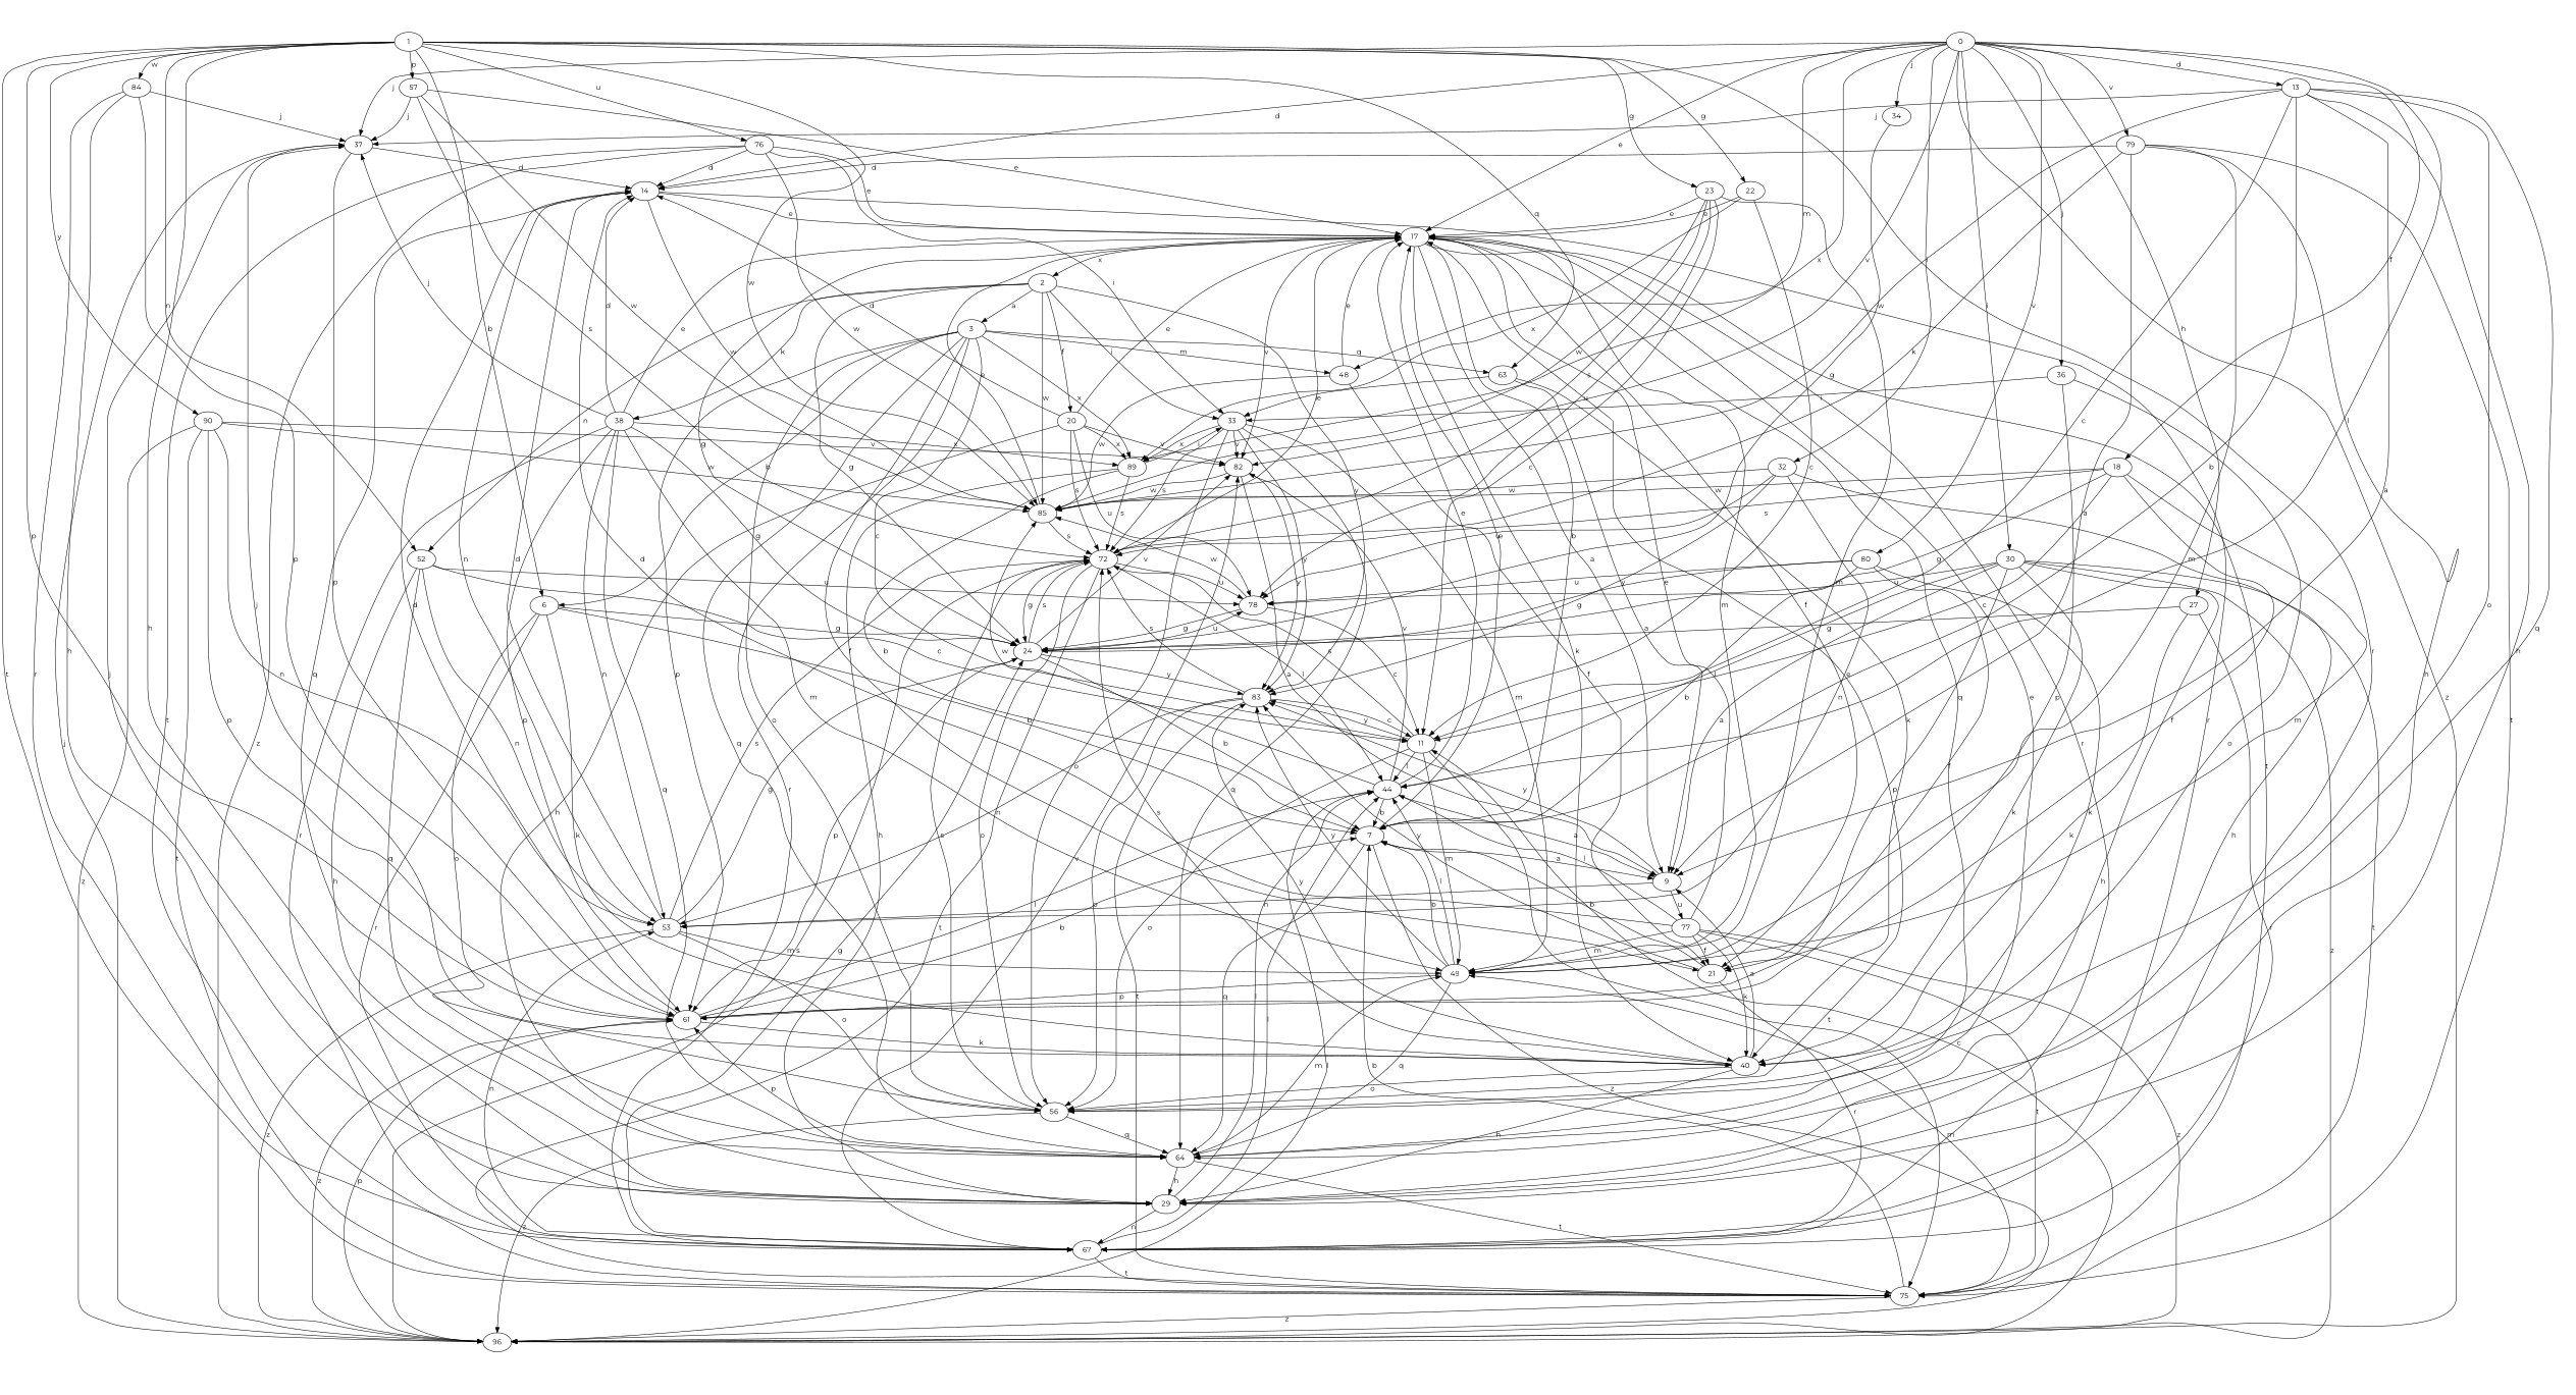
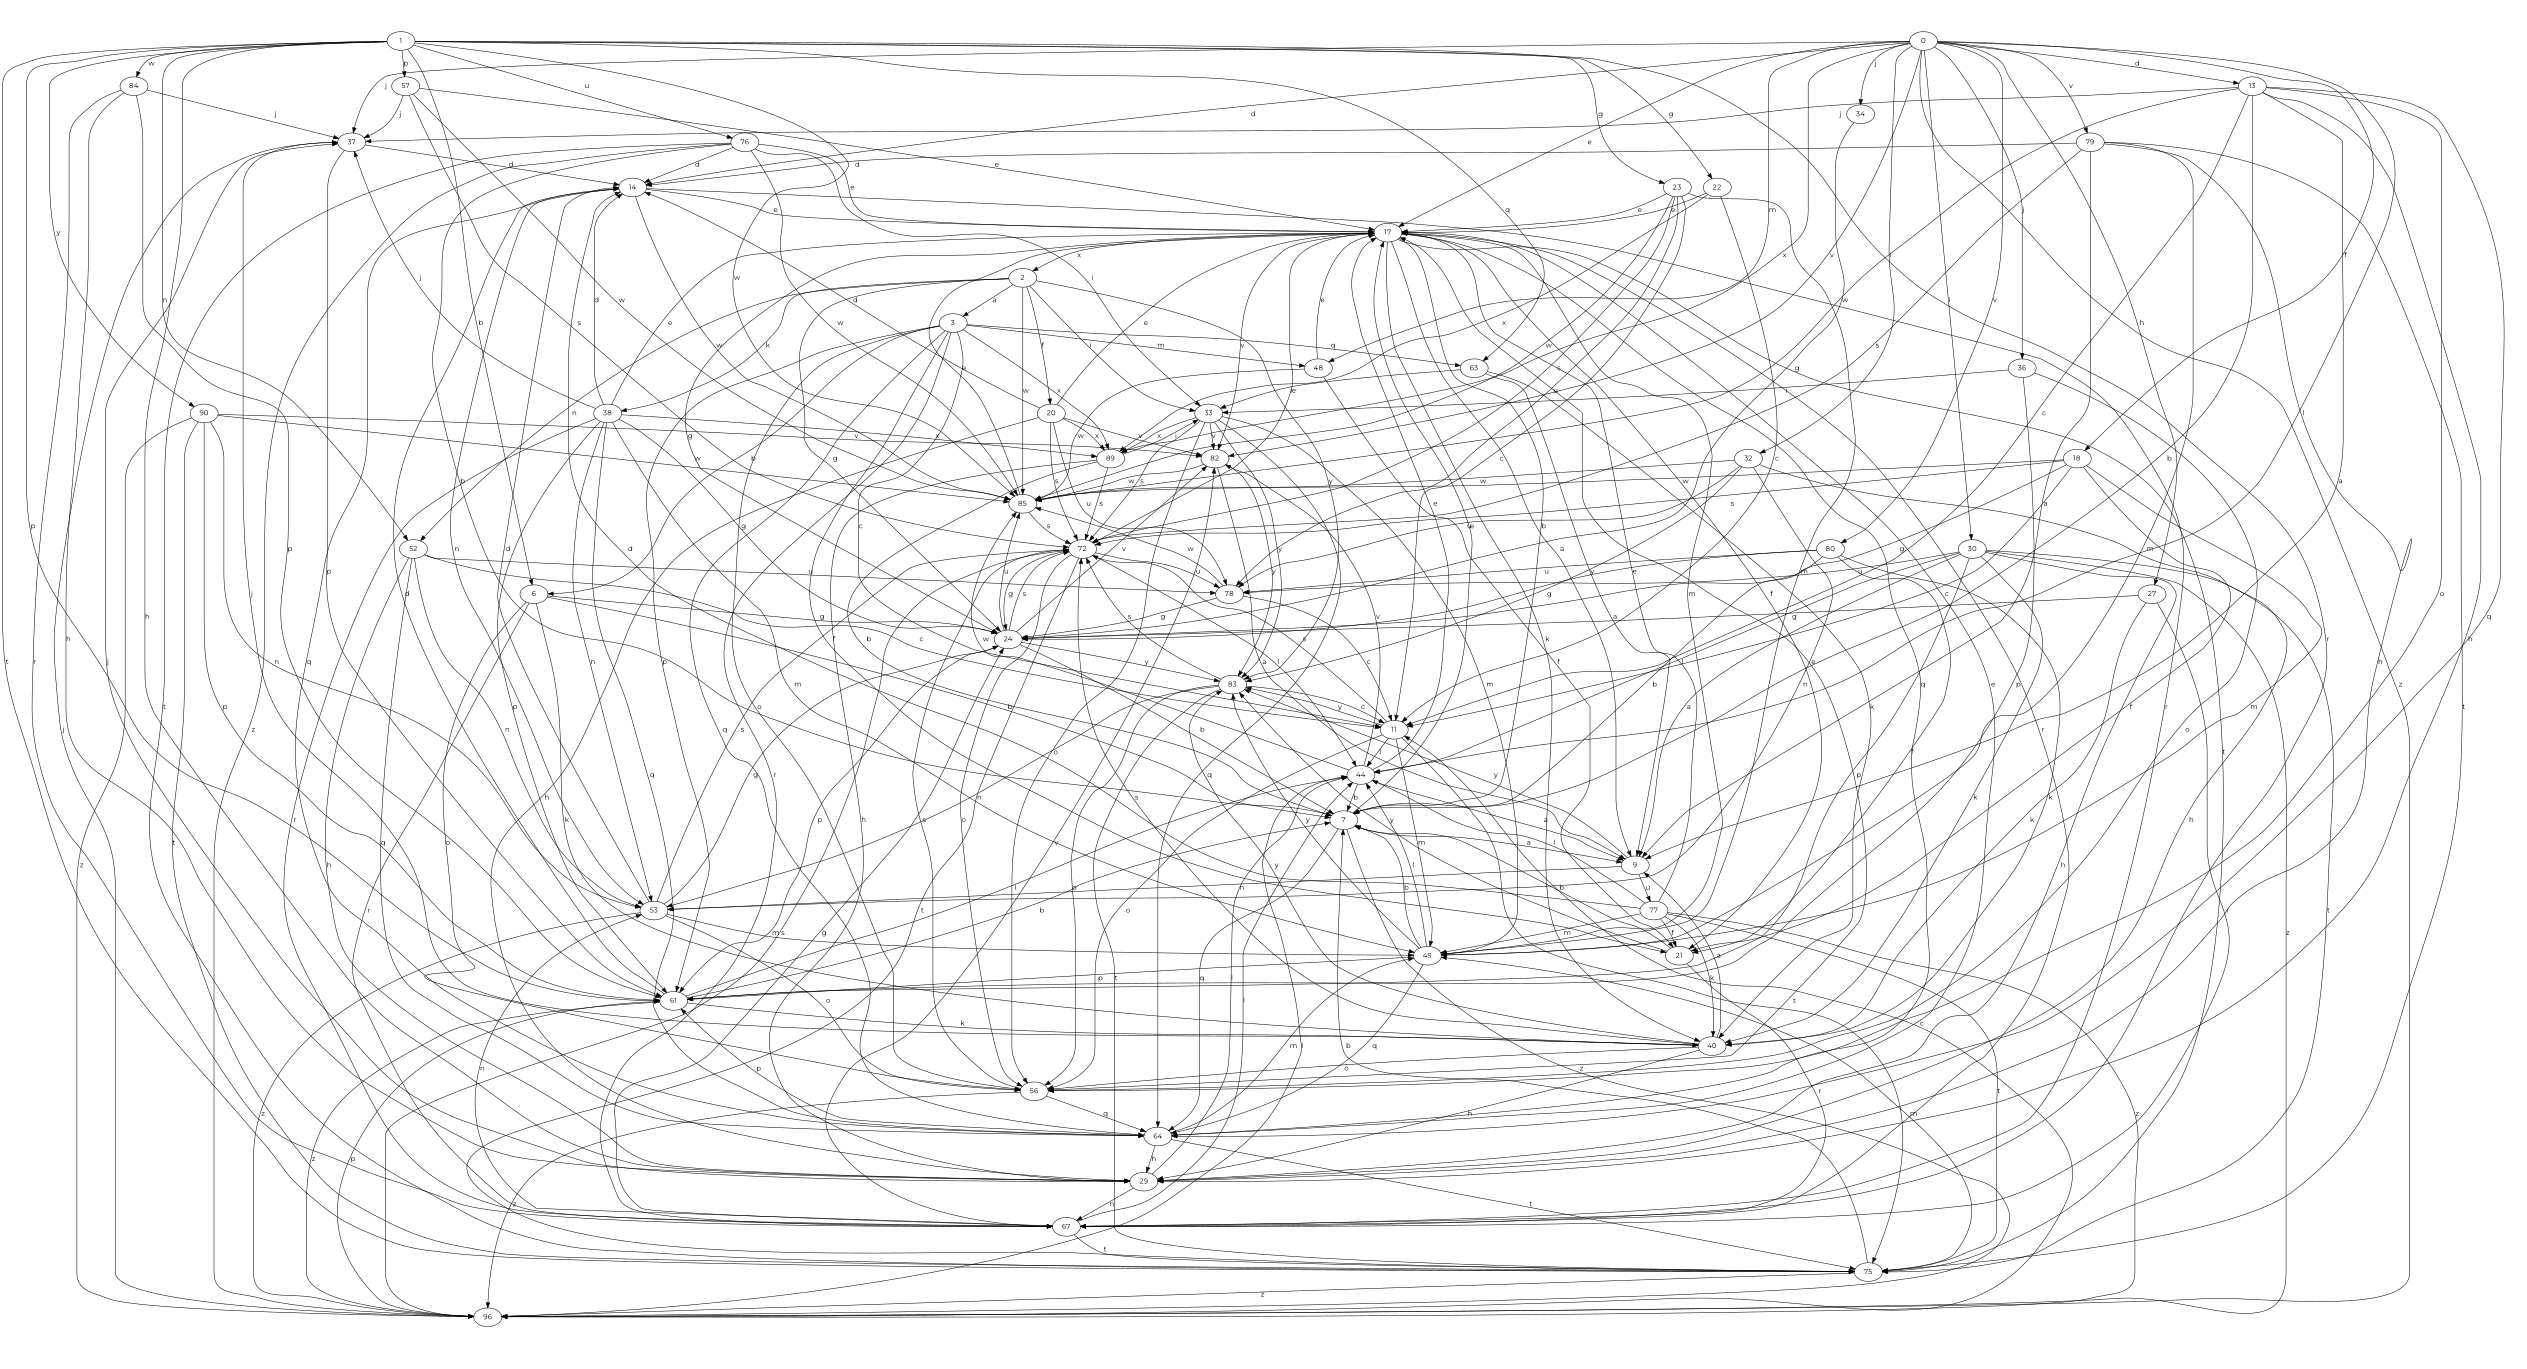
  strict digraph {
    fontname=Montserrat
    node [fontname=Montserrat]
    edge [fontname=Montserrat]
    0
    13
    14
    17
    18
    27
    30
    32
    34
    36
    37
    44
    48
    79
    80
    82
    89
    96
    29
    85
    11
    56
    64
    n24 [label=9]
    7
    67
    53
    75
    2
    24
    21
    40
    49
    72
    61
    78
    n37 [label=83]
    33
    1
    6
    22
    23
    52
    57
    63
    76
    84
    90
    3
    20
    38
    77
    0 -> 13 [label=d]
    0 -> 14 [label=d]
    0 -> 17 [label=e]
    0 -> 18 [label=f]
    0 -> 27 [label=h]
    0 -> 30 [label=i]
    0 -> 32 [label=i]
    0 -> 34 [label=j]
    0 -> 36 [label=j]
    0 -> 37 [label=j]
    0 -> 44 [label=l]
    0 -> 48 [label=m]
    0 -> 79 [label=v]
    0 -> 80 [label=v]
    0 -> 82 [label=v]
    0 -> 89 [label=x]
    0 -> 96 [label=z]
    13 -> 37 [label=j]
    13 -> 29 [label=h]
    13 -> 85 [label=w]
    13 -> 11 [label=c]
    13 -> 56 [label=o]
    13 -> 64 [label=q]
    13 -> n24 [label=a]
    13 -> 7 [label=b]
    14 -> 17 [label=e]
    14 -> 85 [label=w]
    14 -> 64 [label=q]
    14 -> 67 [label=r]
    14 -> 53 [label=n]
    17 -> 82 [label=v]
    17 -> 64 [label=q]
    17 -> n24 [label=a]
    17 -> 7 [label=b]
    17 -> 67 [label=r]
    17 -> 75 [label=t]
    17 -> 2 [label=x]
    17 -> 24 [label=g]
    17 -> 21 [label=f]
    17 -> 40 [label=k]
    17 -> 49 [label=m]
    18 -> 85 [label=w]
    18 -> 11 [label=c]
    18 -> 24 [label=g]
    18 -> 21 [label=f]
    18 -> 49 [label=m]
    18 -> 72 [label=s]
    27 -> 67 [label=r]
    27 -> 24 [label=g]
    27 -> 40 [label=k]
    30 -> 44 [label=l]
    30 -> 96 [label=z]
    30 -> 29 [label=h]
    30 -> n24 [label=a]
    30 -> 75 [label=t]
    30 -> 40 [label=k]
    30 -> 61 [label=p]
    30 -> 78 [label=u]
    32 -> 29 [label=h]
    32 -> 85 [label=w]
    32 -> 53 [label=n]
    32 -> 78 [label=u]
    32 -> n37 [label=y]
    34 -> 24 [label=g]
    36 -> 56 [label=o]
    36 -> 61 [label=p]
    36 -> 33 [label=i]
    37 -> 14 [label=d]
    37 -> 61 [label=p]
    44 -> 17 [label=e]
    44 -> 82 [label=v]
    44 -> 85 [label=w]
    44 -> n24 [label=a]
    44 -> 7 [label=b]
    48 -> 17 [label=e]
    48 -> 85 [label=w]
    48 -> 21 [label=f]
    79 -> 14 [label=d]
    79 -> 29 [label=h]
    79 -> n24 [label=a]
    79 -> 75 [label=t]
    79 -> 49 [label=m]
-   79 -> 72 [label=k]
+   79 -> 72 [label=s]
    80 -> 7 [label=b]
    80 -> 24 [label=g]
    80 -> 21 [label=f]
    80 -> 40 [label=k]
    80 -> 78 [label=u]
    82 -> 85 [label=w]
    82 -> n24 [label=a]
    82 -> n37 [label=y]
    89 -> 29 [label=h]
    89 -> 7 [label=b]
    89 -> 72 [label=s]
    89 -> 33 [label=i]
    96 -> 37 [label=j]
    96 -> 44 [label=l]
    96 -> 11 [label=c]
    96 -> 72 [label=s]
    96 -> 61 [label=p]
    29 -> 37 [label=j]
    29 -> 44 [label=l]
    29 -> 67 [label=n]
    85 -> 17 [label=e]
    85 -> 72 [label=s]
    11 -> 44 [label=l]
    11 -> 56 [label=o]
    11 -> 75 [label=t]
    11 -> 49 [label=m]
    11 -> 72 [label=s]
    11 -> n37 [label=y]
    56 -> 17 [label=e]
    56 -> 96 [label=z]
    56 -> 64 [label=q]
    56 -> 72 [label=s]
    64 -> 17 [label=e]
    64 -> 29 [label=h]
    64 -> 75 [label=t]
    64 -> 49 [label=m]
    64 -> 61 [label=p]
    n24 -> 53 [label=n]
    n24 -> n37 [label=y]
    n24 -> 77 [label=u]
    7 -> 17 [label=e]
    7 -> 96 [label=z]
    7 -> 64 [label=q]
    7 -> n24 [label=a]
    67 -> 44 [label=l]
    67 -> 82 [label=v]
    67 -> 53 [label=n]
    67 -> 75 [label=t]
    67 -> 24 [label=g]
    53 -> 14 [label=d]
    53 -> 96 [label=z]
    53 -> 56 [label=o]
    53 -> 24 [label=g]
    53 -> 49 [label=m]
    53 -> 72 [label=s]
    75 -> 96 [label=z]
    75 -> 7 [label=b]
    75 -> 49 [label=m]
    2 -> 85 [label=w]
    2 -> 24 [label=g]
    2 -> n37 [label=y]
    2 -> 33 [label=i]
    2 -> 52 [label=n]
    2 -> 3 [label=a]
    2 -> 20 [label=f]
    2 -> 38 [label=k]
    24 -> 82 [label=v]
    24 -> 7 [label=b]
    24 -> 72 [label=s]
    24 -> 61 [label=p]
-   24 -> 78 [label=u]
+   24 -> 85 [label=u]
    24 -> n37 [label=y]
    21 -> 7 [label=b]
    21 -> 67 [label=r]
    21 -> n37 [label=y]
    40 -> 37 [label=j]
    40 -> 29 [label=h]
    40 -> 56 [label=o]
    40 -> n24 [label=a]
    40 -> 72 [label=s]
    40 -> n37 [label=y]
    49 -> 44 [label=l]
    49 -> 64 [label=q]
    49 -> 7 [label=b]
    49 -> 61 [label=p]
    49 -> n37 [label=y]
    72 -> 17 [label=e]
    72 -> 44 [label=l]
    72 -> 56 [label=o]
    72 -> 75 [label=t]
    72 -> 24 [label=g]
    72 -> 78 [label=u]
    61 -> 14 [label=d]
    61 -> 44 [label=l]
    61 -> 96 [label=z]
    61 -> 7 [label=b]
    61 -> 40 [label=k]
    78 -> 85 [label=w]
    78 -> 11 [label=c]
    78 -> 24 [label=g]
    n37 -> 11 [label=c]
    n37 -> 56 [label=o]
    n37 -> 53 [label=n]
    n37 -> 75 [label=t]
    n37 -> 72 [label=s]
    33 -> 82 [label=v]
    33 -> 89 [label=x]
    33 -> 56 [label=o]
    33 -> 64 [label=q]
    33 -> 49 [label=m]
    33 -> 72 [label=s]
    33 -> n37 [label=y]
    1 -> 29 [label=h]
    1 -> 85 [label=w]
    1 -> 67 [label=r]
    1 -> 75 [label=t]
    1 -> 61 [label=p]
    1 -> 6 [label=b]
    1 -> 22 [label=g]
    1 -> 23 [label=g]
    1 -> 52 [label=n]
    1 -> 57 [label=p]
    1 -> 63 [label=q]
    1 -> 76 [label=u]
    1 -> 84 [label=w]
    1 -> 90 [label=y]
    6 -> 56 [label=o]
    6 -> 7 [label=b]
    6 -> 67 [label=r]
    6 -> 24 [label=g]
    6 -> 40 [label=k]
    22 -> 17 [label=e]
    22 -> 89 [label=x]
    22 -> 11 [label=c]
    23 -> 17 [label=e]
    23 -> 85 [label=w]
    23 -> 11 [label=c]
    23 -> 49 [label=m]
    23 -> 72 [label=s]
    23 -> 78 [label=u]
    52 -> 29 [label=h]
    52 -> 11 [label=c]
    52 -> 64 [label=q]
    52 -> 53 [label=n]
    52 -> 78 [label=u]
    57 -> 17 [label=e]
    57 -> 37 [label=j]
    57 -> 85 [label=w]
    57 -> 72 [label=s]
    63 -> n24 [label=a]
    63 -> 40 [label=k]
    63 -> 33 [label=i]
    76 -> 14 [label=d]
    76 -> 17 [label=e]
    76 -> 96 [label=z]
    76 -> 85 [label=w]
+   76 -> 7 [label=b]
    76 -> 75 [label=t]
    76 -> 33 [label=i]
    84 -> 37 [label=j]
    84 -> 29 [label=h]
    84 -> 67 [label=r]
    84 -> 61 [label=p]
    90 -> 82 [label=v]
    90 -> 96 [label=z]
    90 -> 85 [label=w]
    90 -> 53 [label=n]
    90 -> 75 [label=t]
    90 -> 61 [label=p]
    3 -> 48 [label=m]
    3 -> 89 [label=x]
    3 -> 11 [label=c]
    3 -> 56 [label=o]
    3 -> 64 [label=q]
    3 -> 67 [label=r]
    3 -> 21 [label=f]
    3 -> 61 [label=p]
    3 -> 6 [label=b]
    3 -> 63 [label=q]
    20 -> 14 [label=d]
    20 -> 17 [label=e]
    20 -> 82 [label=v]
    20 -> 89 [label=x]
    20 -> 29 [label=h]
    20 -> 72 [label=s]
    20 -> 78 [label=u]
    38 -> 14 [label=d]
    38 -> 17 [label=e]
    38 -> 37 [label=j]
    38 -> 89 [label=x]
    38 -> 64 [label=q]
    38 -> 67 [label=r]
    38 -> 53 [label=n]
    38 -> 24 [label=g]
    38 -> 49 [label=m]
    38 -> 61 [label=p]
    77 -> 14 [label=d]
    77 -> 17 [label=e]
    77 -> 44 [label=l]
    77 -> 96 [label=z]
    77 -> 75 [label=t]
    77 -> 21 [label=f]
    77 -> 40 [label=k]
    77 -> 49 [label=m]
  }
